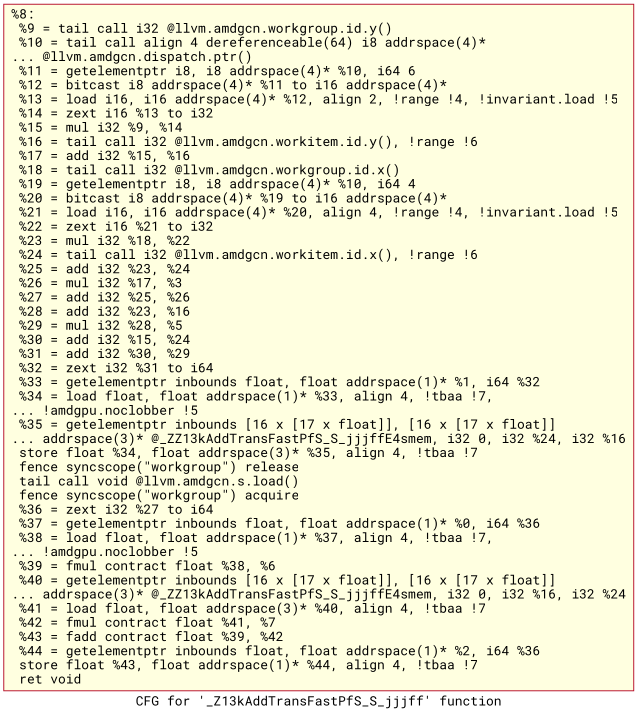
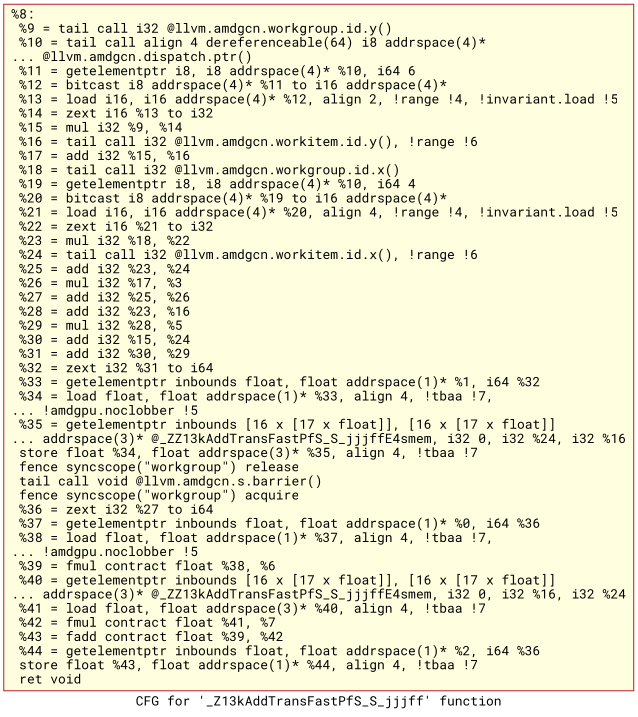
  digraph {
    label="CFG for '_Z13kAddTransFastPfS_S_jjjff' function"
    fontname="Roboto Mono"
-   n1 [color="#b70d28ff" fillcolor=lightyellow label="{%8:\l  %9 = tail call i32 @llvm.amdgcn.workgroup.id.y()\l  %10 = tail call align 4 dereferenceable(64) i8 addrspace(4)*\l... @llvm.amdgcn.dispatch.ptr()\l  %11 = getelementptr i8, i8 addrspace(4)* %10, i64 6\l  %12 = bitcast i8 addrspace(4)* %11 to i16 addrspace(4)*\l  %13 = load i16, i16 addrspace(4)* %12, align 2, !range !4, !invariant.load !5\l  %14 = zext i16 %13 to i32\l  %15 = mul i32 %9, %14\l  %16 = tail call i32 @llvm.amdgcn.workitem.id.y(), !range !6\l  %17 = add i32 %15, %16\l  %18 = tail call i32 @llvm.amdgcn.workgroup.id.x()\l  %19 = getelementptr i8, i8 addrspace(4)* %10, i64 4\l  %20 = bitcast i8 addrspace(4)* %19 to i16 addrspace(4)*\l  %21 = load i16, i16 addrspace(4)* %20, align 4, !range !4, !invariant.load !5\l  %22 = zext i16 %21 to i32\l  %23 = mul i32 %18, %22\l  %24 = tail call i32 @llvm.amdgcn.workitem.id.x(), !range !6\l  %25 = add i32 %23, %24\l  %26 = mul i32 %17, %3\l  %27 = add i32 %25, %26\l  %28 = add i32 %23, %16\l  %29 = mul i32 %28, %5\l  %30 = add i32 %15, %24\l  %31 = add i32 %30, %29\l  %32 = zext i32 %31 to i64\l  %33 = getelementptr inbounds float, float addrspace(1)* %1, i64 %32\l  %34 = load float, float addrspace(1)* %33, align 4, !tbaa !7,\l... !amdgpu.noclobber !5\l  %35 = getelementptr inbounds [16 x [17 x float]], [16 x [17 x float]]\l... addrspace(3)* @_ZZ13kAddTransFastPfS_S_jjjffE4smem, i32 0, i32 %24, i32 %16\l  store float %34, float addrspace(3)* %35, align 4, !tbaa !7\l  fence syncscope(\"workgroup\") release\l  tail call void @llvm.amdgcn.s.load()\l  fence syncscope(\"workgroup\") acquire\l  %36 = zext i32 %27 to i64\l  %37 = getelementptr inbounds float, float addrspace(1)* %0, i64 %36\l  %38 = load float, float addrspace(1)* %37, align 4, !tbaa !7,\l... !amdgpu.noclobber !5\l  %39 = fmul contract float %38, %6\l  %40 = getelementptr inbounds [16 x [17 x float]], [16 x [17 x float]]\l... addrspace(3)* @_ZZ13kAddTransFastPfS_S_jjjffE4smem, i32 0, i32 %16, i32 %24\l  %41 = load float, float addrspace(3)* %40, align 4, !tbaa !7\l  %42 = fmul contract float %41, %7\l  %43 = fadd contract float %39, %42\l  %44 = getelementptr inbounds float, float addrspace(1)* %2, i64 %36\l  store float %43, float addrspace(1)* %44, align 4, !tbaa !7\l  ret void\l}" shape=record style=filled fontname="Roboto Mono"]
+   n1 [color="#b70d28ff" fillcolor=lightyellow label="{%8:\l  %9 = tail call i32 @llvm.amdgcn.workgroup.id.y()\l  %10 = tail call align 4 dereferenceable(64) i8 addrspace(4)*\l... @llvm.amdgcn.dispatch.ptr()\l  %11 = getelementptr i8, i8 addrspace(4)* %10, i64 6\l  %12 = bitcast i8 addrspace(4)* %11 to i16 addrspace(4)*\l  %13 = load i16, i16 addrspace(4)* %12, align 2, !range !4, !invariant.load !5\l  %14 = zext i16 %13 to i32\l  %15 = mul i32 %9, %14\l  %16 = tail call i32 @llvm.amdgcn.workitem.id.y(), !range !6\l  %17 = add i32 %15, %16\l  %18 = tail call i32 @llvm.amdgcn.workgroup.id.x()\l  %19 = getelementptr i8, i8 addrspace(4)* %10, i64 4\l  %20 = bitcast i8 addrspace(4)* %19 to i16 addrspace(4)*\l  %21 = load i16, i16 addrspace(4)* %20, align 4, !range !4, !invariant.load !5\l  %22 = zext i16 %21 to i32\l  %23 = mul i32 %18, %22\l  %24 = tail call i32 @llvm.amdgcn.workitem.id.x(), !range !6\l  %25 = add i32 %23, %24\l  %26 = mul i32 %17, %3\l  %27 = add i32 %25, %26\l  %28 = add i32 %23, %16\l  %29 = mul i32 %28, %5\l  %30 = add i32 %15, %24\l  %31 = add i32 %30, %29\l  %32 = zext i32 %31 to i64\l  %33 = getelementptr inbounds float, float addrspace(1)* %1, i64 %32\l  %34 = load float, float addrspace(1)* %33, align 4, !tbaa !7,\l... !amdgpu.noclobber !5\l  %35 = getelementptr inbounds [16 x [17 x float]], [16 x [17 x float]]\l... addrspace(3)* @_ZZ13kAddTransFastPfS_S_jjjffE4smem, i32 0, i32 %24, i32 %16\l  store float %34, float addrspace(3)* %35, align 4, !tbaa !7\l  fence syncscope(\"workgroup\") release\l  tail call void @llvm.amdgcn.s.barrier()\l  fence syncscope(\"workgroup\") acquire\l  %36 = zext i32 %27 to i64\l  %37 = getelementptr inbounds float, float addrspace(1)* %0, i64 %36\l  %38 = load float, float addrspace(1)* %37, align 4, !tbaa !7,\l... !amdgpu.noclobber !5\l  %39 = fmul contract float %38, %6\l  %40 = getelementptr inbounds [16 x [17 x float]], [16 x [17 x float]]\l... addrspace(3)* @_ZZ13kAddTransFastPfS_S_jjjffE4smem, i32 0, i32 %16, i32 %24\l  %41 = load float, float addrspace(3)* %40, align 4, !tbaa !7\l  %42 = fmul contract float %41, %7\l  %43 = fadd contract float %39, %42\l  %44 = getelementptr inbounds float, float addrspace(1)* %2, i64 %36\l  store float %43, float addrspace(1)* %44, align 4, !tbaa !7\l  ret void\l}" shape=record style=filled fontname="Roboto Mono"]
  }
